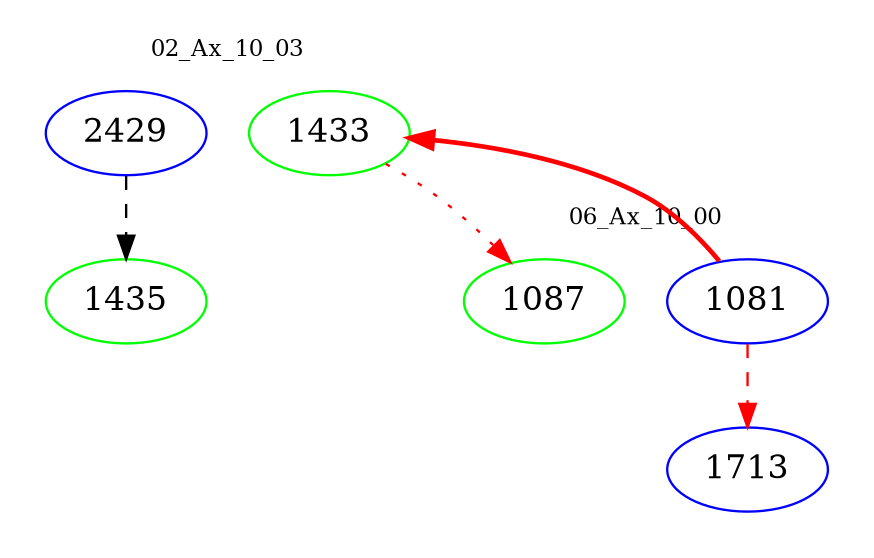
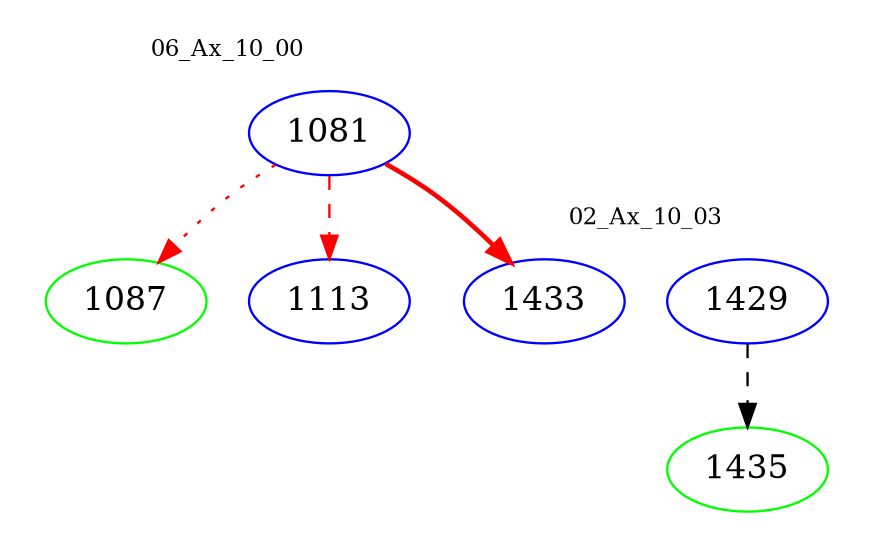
  digraph {
    node [color=blue]
    edge [color=red style=dashed]
-   n1 [label=2429]
-   n2 [color=green label=1433]
+   n1 [label=1429]
+   n2 [label=1433]
    n3 [color=green label=1435]
    n4 [label=1081]
    n5 [color=green label=1087]
-   n6 [label=1713]
+   n6 [label=1113]
    subgraph cluster_1 {
      color=white
      fontsize=10
      label="02_Ax_10_03"
      n1
      n2
      n3
    }
    subgraph cluster_2 {
      color=white
      fontsize=10
      label="06_Ax_10_00"
      n4
      n5
      n6
    }
    n1 -> n3 [color=black]
    n4 -> n2 [style=bold]
-   n2 -> n5 [style=dotted]
+   n4 -> n5 [style=dotted]
    n4 -> n6
  }
